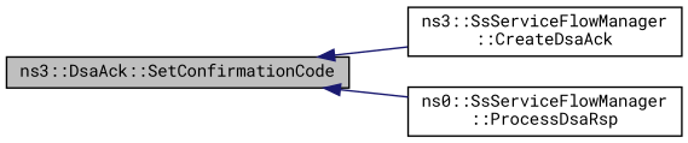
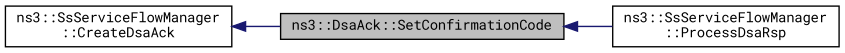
  digraph {
    fontname="Roboto Mono"
    rankdir=LR
    node [color=black fillcolor=white fontname="Roboto Mono" fontsize=10 shape=record style=filled]
    edge [color=midnightblue dir=back fontname="Roboto Mono" fontsize=10 labelfontname=Helvetica labelfontsize=10 style=solid]
    n1 [fillcolor=grey75 fontcolor=black height=0.2 label="ns3::DsaAck::SetConfirmationCode" width=0.4]
    n2 [height=0.2 label="ns3::SsServiceFlowManager\l::CreateDsaAck" width=0.4]
-   n3 [height=0.2 label="ns0::SsServiceFlowManager\l::ProcessDsaRsp" width=0.4]
-   n1 -> n2
+   n3 [height=0.2 label="ns3::SsServiceFlowManager\l::ProcessDsaRsp" width=0.4]
+   n2 -> n1
    n1 -> n3
  }
